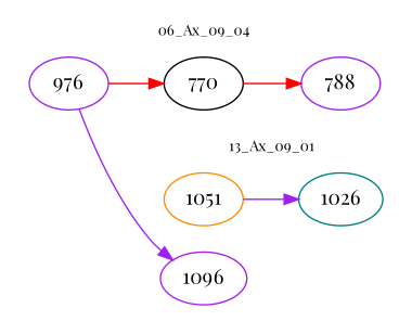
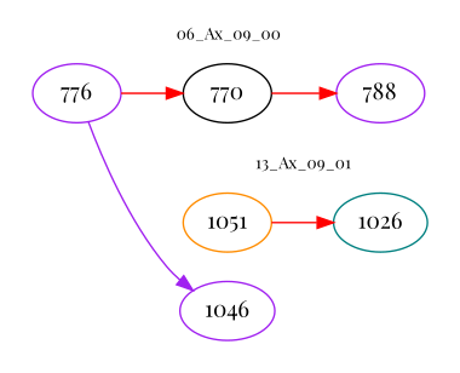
  digraph {
    fontname="Playfair Display"
    rankdir=LR
    node [color=purple fontname="Playfair Display"]
    edge [color=red fontname="Playfair Display"]
-   n1 [label=976]
+   n1 [label=776]
    n2 [color=black label=770]
    n3 [label=788]
    n4 [color=darkorange label=1051]
    n5 [color=teal label=1026]
-   n6 [label=1096]
+   n6 [label=1046]
    subgraph cluster_1 {
      color=white
      fontsize=10
-     label="06_Ax_09_04"
+     label="06_Ax_09_00"
      n1
      n2
      n3
    }
    subgraph cluster_2 {
      color=white
      fontsize=10
      label="13_Ax_09_01"
      n4
      n5
      n6
    }
    n1 -> n2
    n1 -> n6 [color=purple]
    n2 -> n3
-   n4 -> n5 [color=purple]
+   n4 -> n5
  }
